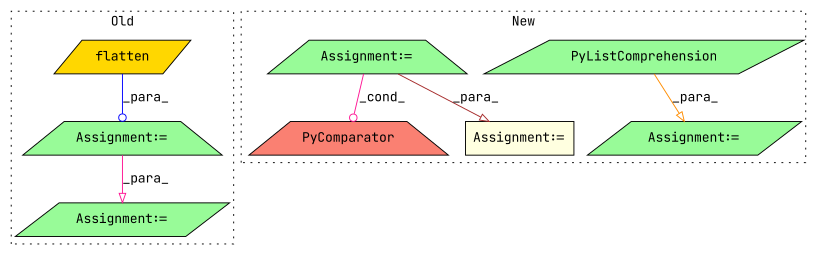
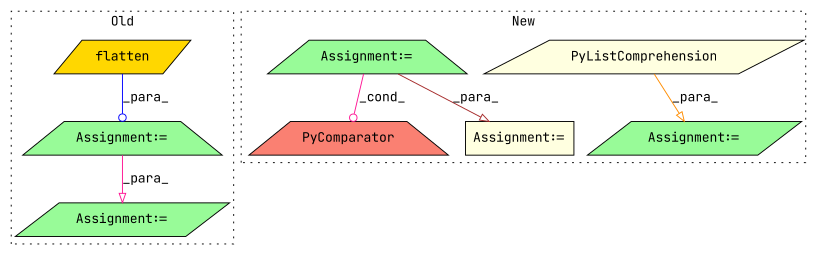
  digraph {
    fontname="JetBrains Mono"
    node [a=7 fillcolor=palegreen fontname="JetBrains Mono" l=1 shape=parallelogram style=filled]
    edge [arrowhead=onormal color=deeppink fontname="JetBrains Mono"]
    n1 [a=32 fillcolor=gold l="8,1" label=flatten s="1895,1904"]
    n2 [label="Assignment:=" s=1884 shape=trapezium]
    n3 [l=2 label="Assignment:=" s=2028]
-   n4 [a=109 l=115 label=PyListComprehension s=1263]
+   n4 [a=109 fillcolor=lightyellow l=115 label=PyListComprehension s=1263]
    n5 [a=113 fillcolor=salmon l=23 label=PyComparator s=1347 shape=trapezium]
    n6 [label="Assignment:=" s=1128 shape=trapezium]
    n7 [l=12 label="Assignment:=" s=1251]
    n8 [fillcolor=lightyellow l=12 label="Assignment:=" s=1383 shape=box]
    subgraph cluster_1 {
      label=Old
      style=dotted
      n1
      n2
      n3
    }
    subgraph cluster_2 {
      label=New
      style=dotted
      n4
      n5
      n6
      n7
      n8
    }
    n1 -> n2 [arrowhead=odot color=blue label=_para_]
    n2 -> n3 [label=_para_]
    n4 -> n7 [color=darkorange label=_para_]
    n6 -> n5 [arrowhead=odot label=_cond_]
    n6 -> n8 [color=brown label=_para_]
  }
